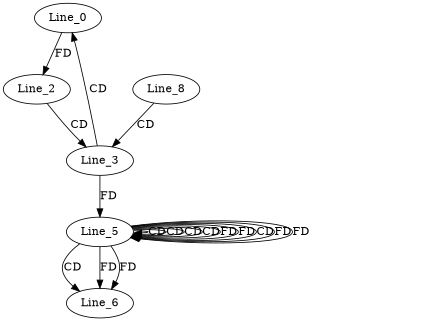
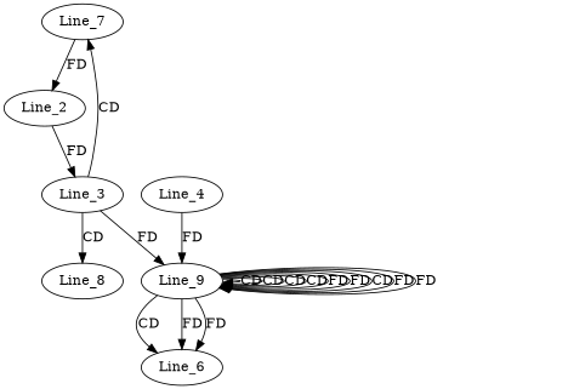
  digraph {
-   Line_0
+   Line_0 [label=Line_7]
    Line_2
    Line_3
-   Line_5
+   Line_5 [label=Line_9]
    Line_8
+   Line_4
    Line_6
    Line_0 -> Line_2 [label=FD]
-   Line_2 -> Line_3 [label=CD]
+   Line_2 -> Line_3 [label=FD]
    Line_3 -> Line_0 [label=CD]
    Line_3 -> Line_5 [label=FD]
-   Line_8 -> Line_3 [label=CD]
+   Line_3 -> Line_8 [label=CD]
    Line_5 -> Line_5 [label=CD]
    Line_5 -> Line_5 [label=CD]
    Line_5 -> Line_5 [label=CD]
    Line_5 -> Line_5 [label=CD]
    Line_5 -> Line_5 [label=FD]
    Line_5 -> Line_5 [label=FD]
    Line_5 -> Line_5 [label=CD]
    Line_5 -> Line_5 [label=FD]
    Line_5 -> Line_5 [label=FD]
    Line_5 -> Line_6 [label=CD]
    Line_5 -> Line_6 [label=FD]
    Line_5 -> Line_6 [label=FD]
+   Line_4 -> Line_5 [label=FD]
  }
